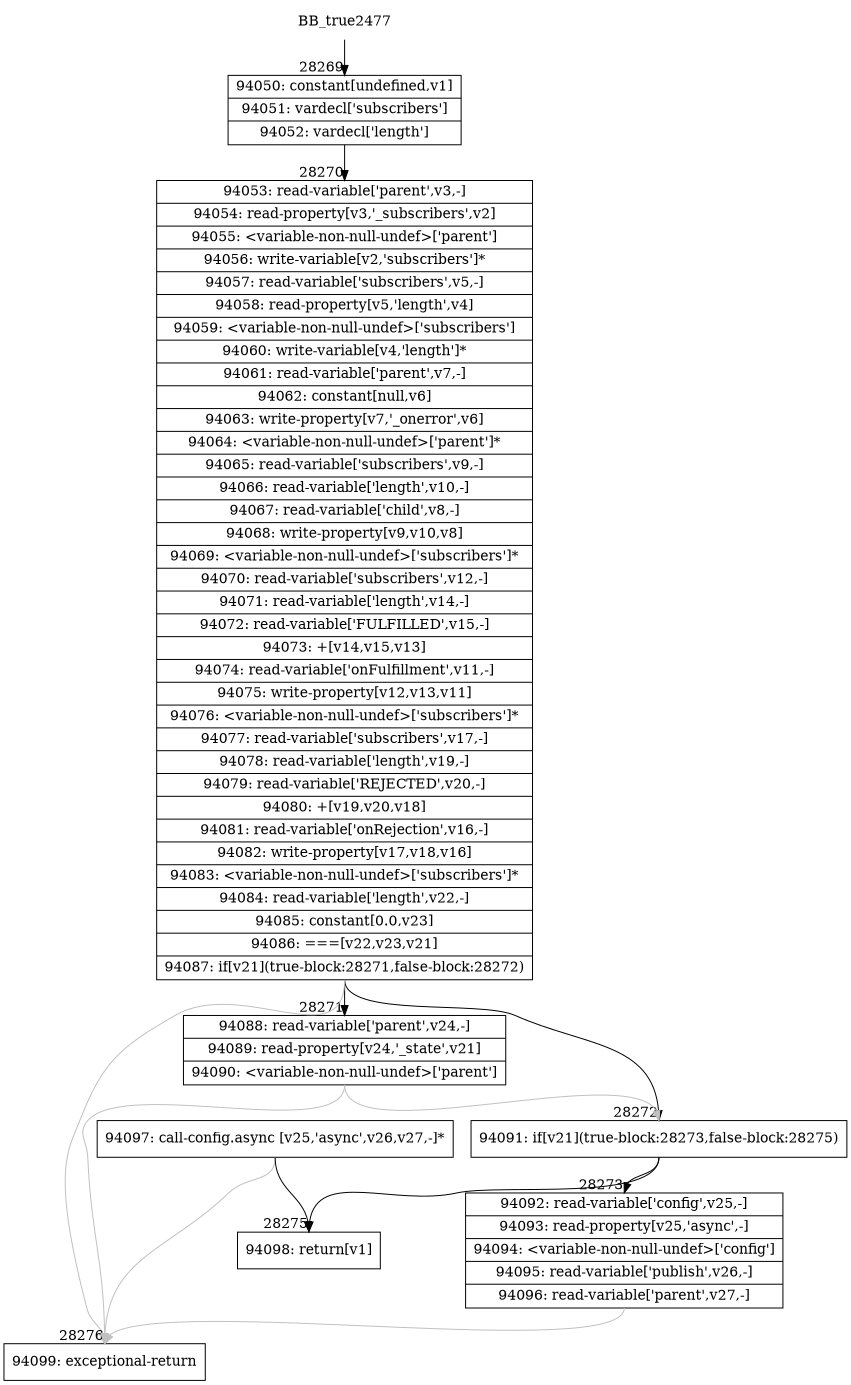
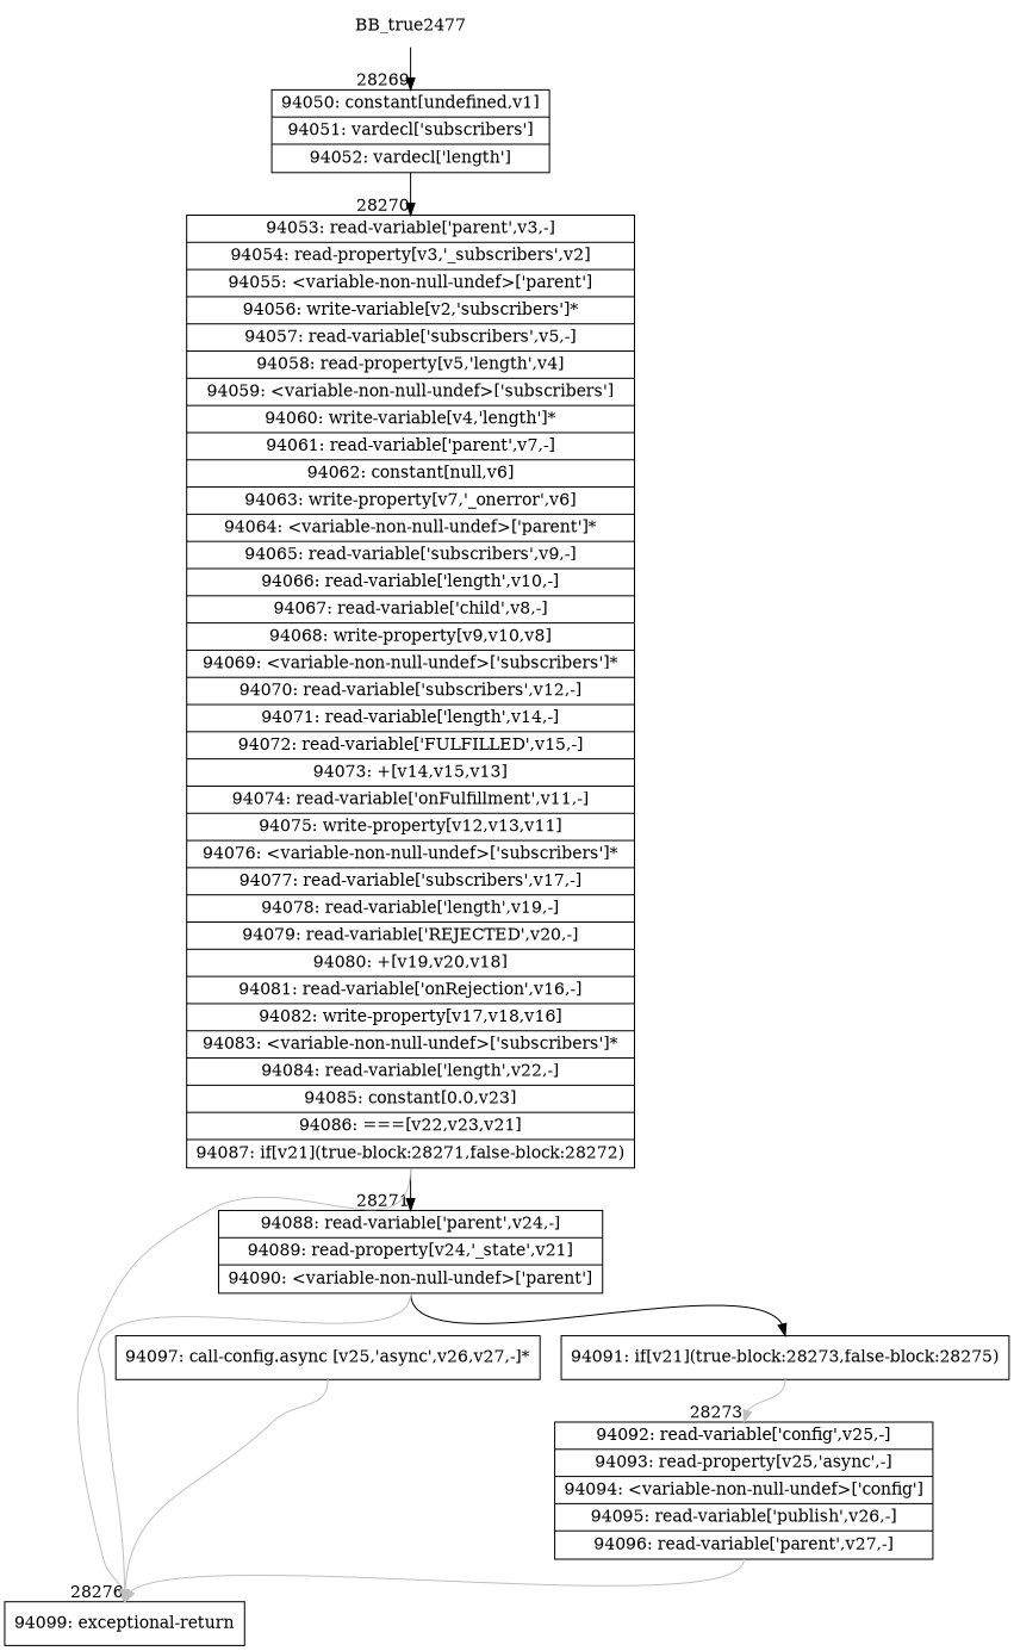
  digraph {
    rankdir=TD
    node [shape=record]
    edge [headport=n tailport=s]
    n1 [label=BB_true2477 shape=none]
    n2 [label="{94050: constant[undefined,v1]|94051: vardecl['subscribers']|94052: vardecl['length']}"]
    n3 [label="{94053: read-variable['parent',v3,-]|94054: read-property[v3,'_subscribers',v2]|94055: \<variable-non-null-undef\>['parent']|94056: write-variable[v2,'subscribers']*|94057: read-variable['subscribers',v5,-]|94058: read-property[v5,'length',v4]|94059: \<variable-non-null-undef\>['subscribers']|94060: write-variable[v4,'length']*|94061: read-variable['parent',v7,-]|94062: constant[null,v6]|94063: write-property[v7,'_onerror',v6]|94064: \<variable-non-null-undef\>['parent']*|94065: read-variable['subscribers',v9,-]|94066: read-variable['length',v10,-]|94067: read-variable['child',v8,-]|94068: write-property[v9,v10,v8]|94069: \<variable-non-null-undef\>['subscribers']*|94070: read-variable['subscribers',v12,-]|94071: read-variable['length',v14,-]|94072: read-variable['FULFILLED',v15,-]|94073: +[v14,v15,v13]|94074: read-variable['onFulfillment',v11,-]|94075: write-property[v12,v13,v11]|94076: \<variable-non-null-undef\>['subscribers']*|94077: read-variable['subscribers',v17,-]|94078: read-variable['length',v19,-]|94079: read-variable['REJECTED',v20,-]|94080: +[v19,v20,v18]|94081: read-variable['onRejection',v16,-]|94082: write-property[v17,v18,v16]|94083: \<variable-non-null-undef\>['subscribers']*|94084: read-variable['length',v22,-]|94085: constant[0.0,v23]|94086: ===[v22,v23,v21]|94087: if[v21](true-block:28271,false-block:28272)}"]
    n4 [label="{94091: if[v21](true-block:28273,false-block:28275)}"]
    n5 [label="{94088: read-variable['parent',v24,-]|94089: read-property[v24,'_state',v21]|94090: \<variable-non-null-undef\>['parent']}"]
    n6 [label="{94099: exceptional-return}"]
    n7 [label="{94092: read-variable['config',v25,-]|94093: read-property[v25,'async',-]|94094: \<variable-non-null-undef\>['config']|94095: read-variable['publish',v26,-]|94096: read-variable['parent',v27,-]}"]
-   n8 [label="{94098: return[v1]}"]
    n9 [label="{94097: call-config.async [v25,'async',v26,v27,-]*}"]
    n1 -> n2 [headlabel="    28269"]
    n2 -> n3 [headlabel="      28270"]
-   n3 -> n4 [headlabel="      28272"]
    n3 -> n5 [headlabel="      28271"]
    n3 -> n6 [color=gray headlabel="      28276"]
-   n4 -> n7 [headlabel="      28273"]
-   n4 -> n8 [headlabel="      28275"]
-   n5 -> n4 [color=gray]
+   n4 -> n7 [headlabel="      28273" color=gray]
+   n5 -> n4
    n5 -> n6 [color=gray]
    n7 -> n6 [color=gray]
    n9 -> n6 [color=gray]
-   n9 -> n8
  }
